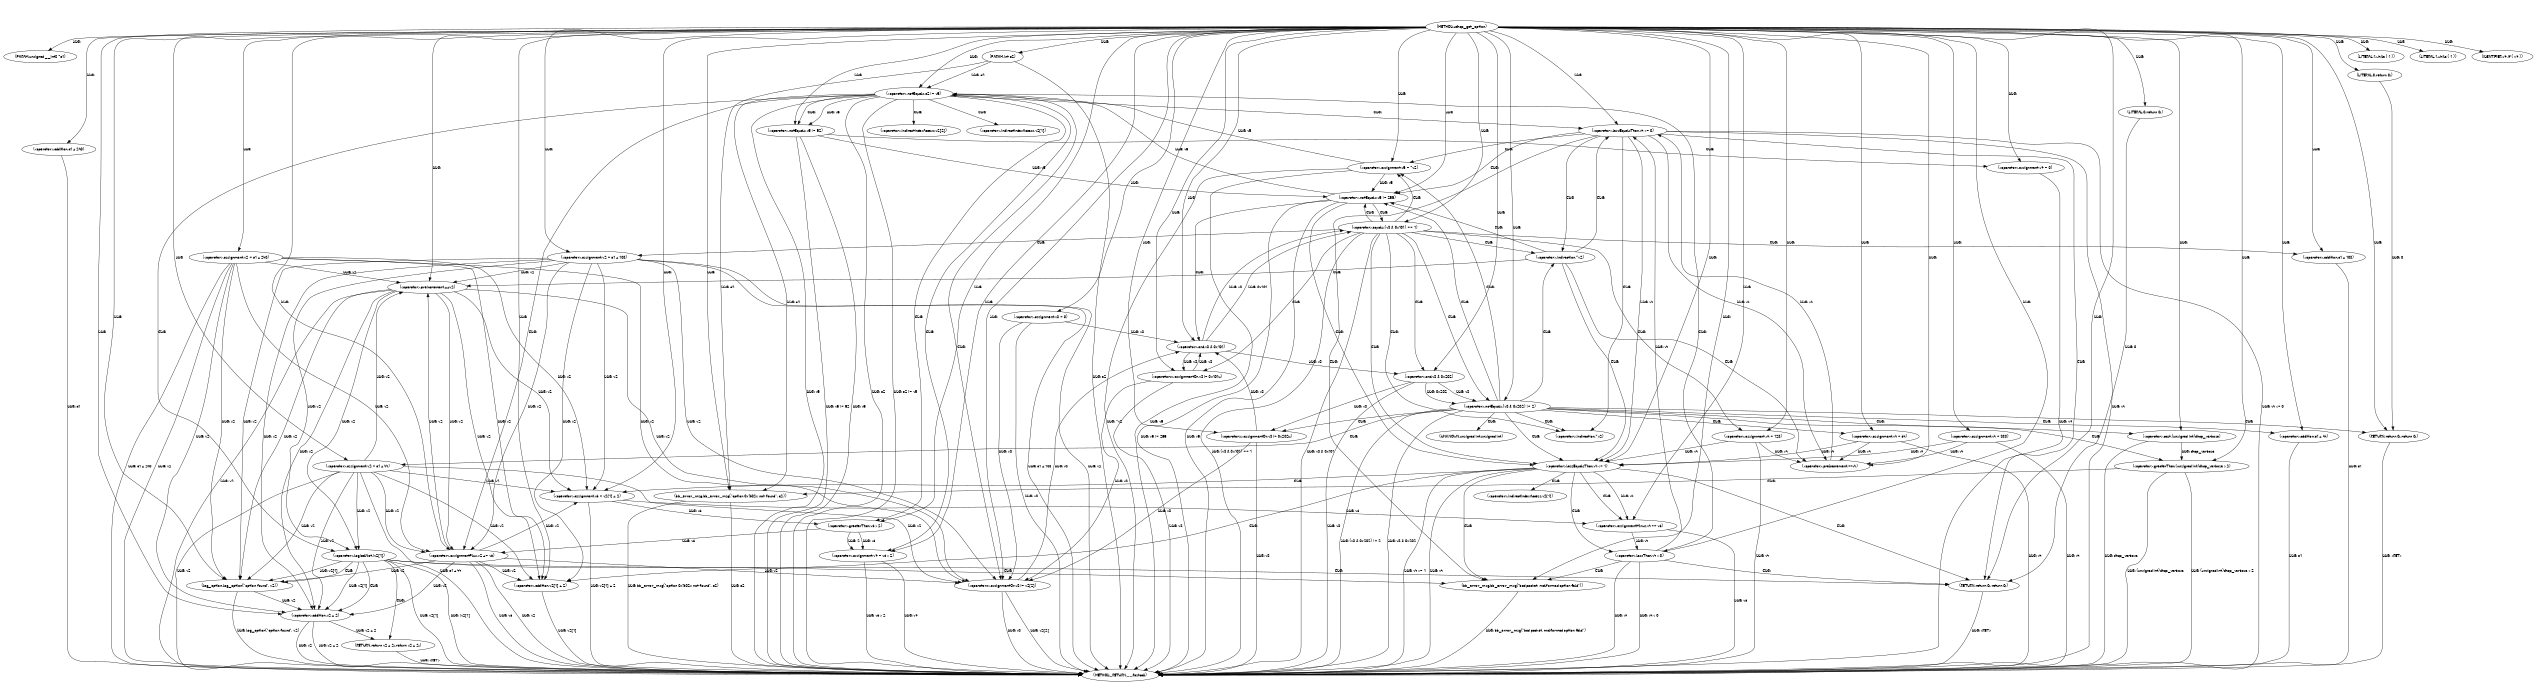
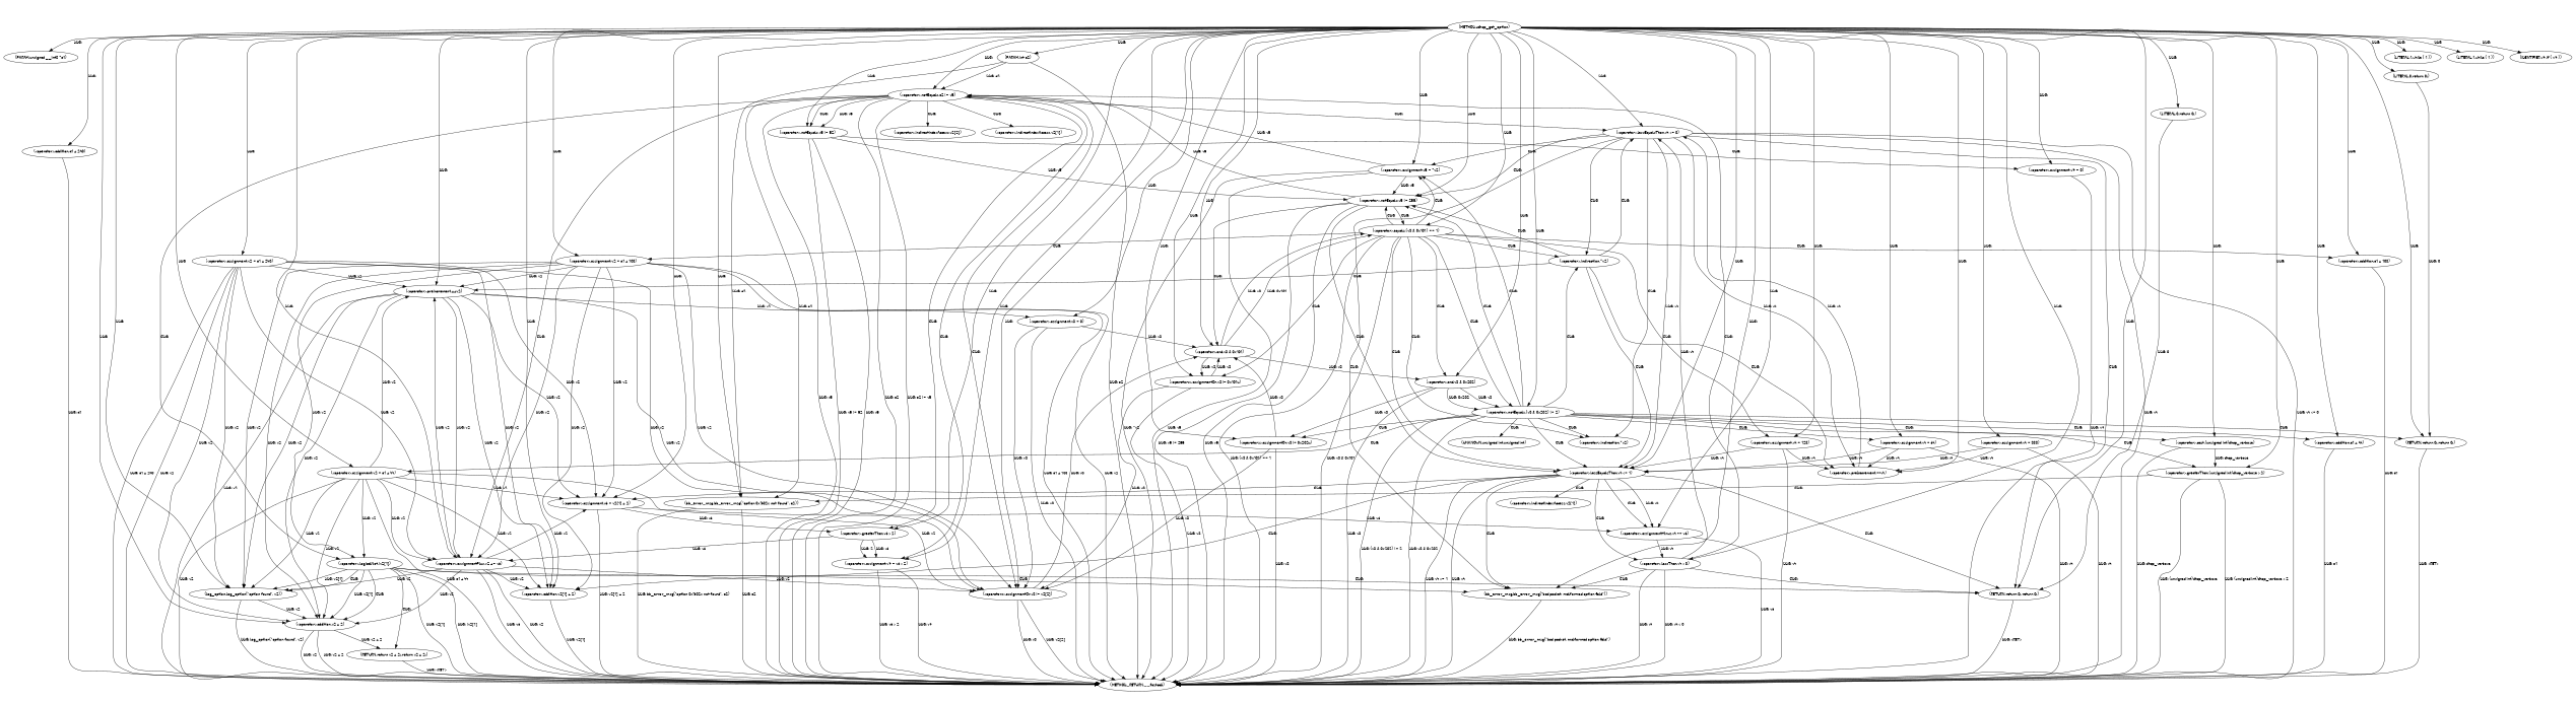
  digraph {
    fontname="Patrick Hand"
    node [fontname="Patrick Hand"]
    edge [fontname="Patrick Hand"]
    n1 [label="(METHOD,udhcp_get_option)"]
    n2 [label="(PARAM,unsigned __int8 *a1)"]
    n3 [label="(PARAM,int a2)"]
    n4 [label="(<operator>.assignment,v2 = a1 + 240)"]
    n5 [label="(<operator>.addition,a1 + 240)"]
    n6 [label="(<operator>.assignment,v3 = 0)"]
    n7 [label="(<operator>.assignment,v4 = 388)"]
    n8 [label="(LITERAL,1,while ( 1 ))"]
    n9 [label="(LITERAL,1,while ( 1 ))"]
    n10 [label="(<operator>.assignment,v5 = *v2)"]
    n11 [label="(<operator>.preDecrement,--v4)"]
    n12 [label="(<operator>.preIncrement,++v2)"]
    n13 [label="(<operator>.lessEqualsThan,v4 <= 0)"]
    n14 [label="(<operator>.notEquals,v5 != 255)"]
    n15 [label="(<operator>.equals,(v3 & 0x101) == 1)"]
    n16 [label="(<operator>.and,v3 & 0x101)"]
    n17 [label="(<operators>.assignmentOr,v3 |= 0x101u)"]
    n18 [label="(<operator>.assignment,v2 = a1 + 108)"]
    n19 [label="(<operator>.addition,a1 + 108)"]
    n20 [label="(<operator>.assignment,v4 = 128)"]
    n21 [label="(<operator>.notEquals,(v3 & 0x202) != 2)"]
    n22 [label="(<operator>.and,v3 & 0x202)"]
    n23 [label="(<operator>.greaterThan,(unsigned int)dhcp_verbose > 2)"]
    n24 [label="(<operator>.cast,(unsigned int)dhcp_verbose)"]
    n25 [label="(bb_error_msg,bb_error_msg(\"option 0x%02x not found\", a2))"]
    n26 [label="(RETURN,return 0;,return 0;)"]
    n27 [label="(LITERAL,0,return 0;)"]
    n28 [label="(<operators>.assignmentOr,v3 |= 0x202u)"]
    n29 [label="(<operator>.assignment,v2 = a1 + 44)"]
    n30 [label="(<operator>.addition,a1 + 44)"]
    n31 [label="(<operator>.assignment,v4 = 64)"]
    n32 [label="(<operator>.lessEqualsThan,v4 <= 1)"]
    n33 [label="(<operator>.assignment,v6 = v2[1] + 2)"]
    n34 [label="(<operator>.addition,v2[1] + 2)"]
    n35 [label="(<operator>.assignmentMinus,v4 -= v6)"]
    n36 [label="(<operator>.lessThan,v4 < 0)"]
    n37 [label="(<operator>.notEquals,a2 != v5)"]
    n38 [label="(<operator>.assignment,v7 = v6 > 2)"]
    n39 [label="(<operator>.greaterThan,v6 > 2)"]
    n40 [label="(<operator>.notEquals,v5 != 52)"]
    n41 [label="(<operator>.assignment,v7 = 0)"]
    n42 [label="(IDENTIFIER,v7,if ( v7 ))"]
    n43 [label="(<operators>.assignmentOr,v3 |= v2[2])"]
    n44 [label="(<operator>.assignmentPlus,v2 += v6)"]
    n45 [label="(bb_error_msg,bb_error_msg(\"bad packet, malformed option field\"))"]
    n46 [label="(RETURN,return 0;,return 0;)"]
    n47 [label="(LITERAL,0,return 0;)"]
    n48 [label="(log_option,log_option(\"option found\", v2))"]
    n49 [label="(<operator>.addition,v2 + 2)"]
    n50 [label="(METHOD_RETURN,__fastcall)"]
    n51 [label="(<operator>.logicalNot,!v2[1])"]
    n52 [label="(<operator>.indirection,*v2)"]
    n53 [label="(<operator>.indirection,*v2)"]
    n54 [label="(UNKNOWN,unsigned int,unsigned int)"]
    n55 [label="(<operator>.indirectIndexAccess,v2[1])"]
    n56 [label="(<operator>.indirectIndexAccess,v2[2])"]
    n57 [label="(<operator>.indirectIndexAccess,v2[1])"]
    n58 [label="(RETURN,return v2 + 2;,return v2 + 2;)"]
    n1 -> n2 [label="DDG: "]
    n1 -> n3 [label="DDG: "]
    n1 -> n4 [label="DDG: "]
    n1 -> n5 [label="DDG: "]
    n1 -> n6 [label="DDG: "]
    n1 -> n7 [label="DDG: "]
    n1 -> n8 [label="DDG: "]
    n1 -> n9 [label="DDG: "]
    n1 -> n10 [label="DDG: "]
    n1 -> n11 [label="DDG: "]
    n1 -> n12 [label="DDG: "]
    n1 -> n13 [label="DDG: "]
    n1 -> n14 [label="DDG: "]
    n1 -> n15 [label="DDG: "]
    n1 -> n16 [label="DDG: "]
    n1 -> n17 [label="DDG: "]
    n1 -> n18 [label="DDG: "]
    n1 -> n19 [label="DDG: "]
    n1 -> n20 [label="DDG: "]
    n1 -> n21 [label="DDG: "]
    n1 -> n22 [label="DDG: "]
    n1 -> n23 [label="DDG: "]
    n1 -> n24 [label="DDG: "]
    n1 -> n25 [label="DDG: "]
    n1 -> n26 [label="DDG: "]
    n1 -> n27 [label="DDG: "]
    n1 -> n28 [label="DDG: "]
    n1 -> n29 [label="DDG: "]
    n1 -> n30 [label="DDG: "]
    n1 -> n31 [label="DDG: "]
    n1 -> n32 [label="DDG: "]
    n1 -> n33 [label="DDG: "]
    n1 -> n34 [label="DDG: "]
    n1 -> n35 [label="DDG: "]
    n1 -> n36 [label="DDG: "]
    n1 -> n37 [label="DDG: "]
    n1 -> n38 [label="DDG: "]
    n1 -> n39 [label="DDG: "]
    n1 -> n40 [label="DDG: "]
    n1 -> n41 [label="DDG: "]
    n1 -> n42 [label="DDG: "]
    n1 -> n43 [label="DDG: "]
    n1 -> n44 [label="DDG: "]
    n1 -> n45 [label="DDG: "]
    n1 -> n46 [label="DDG: "]
    n1 -> n47 [label="DDG: "]
    n1 -> n48 [label="DDG: "]
    n1 -> n49 [label="DDG: "]
    n3 -> n25 [label="DDG: a2"]
    n3 -> n37 [label="DDG: a2"]
    n3 -> n50 [label="DDG: a2"]
    n4 -> n12 [label="DDG: v2"]
    n4 -> n33 [label="DDG: v2"]
    n4 -> n34 [label="DDG: v2"]
    n4 -> n43 [label="DDG: v2"]
    n4 -> n44 [label="DDG: v2"]
    n4 -> n48 [label="DDG: v2"]
    n4 -> n49 [label="DDG: v2"]
    n4 -> n50 [label="DDG: v2"]
    n4 -> n50 [label="DDG: a1 + 240"]
    n5 -> n50 [label="DDG: a1"]
    n6 -> n16 [label="DDG: v3"]
    n6 -> n43 [label="DDG: v3"]
    n6 -> n50 [label="DDG: v3"]
    n7 -> n11 [label="DDG: v4"]
    n7 -> n32 [label="DDG: v4"]
    n7 -> n50 [label="DDG: v4"]
    n10 -> n14 [label="DDG: v5"]
    n10 -> n37 [label="DDG: v5"]
    n10 -> n50 [label="DDG: *v2"]
    n10 -> n50 [label="DDG: v5"]
    n11 -> n13 [label="DDG: v4"]
    n12 -> n33 [label="DDG: v2"]
    n12 -> n34 [label="DDG: v2"]
    n12 -> n43 [label="DDG: v2"]
    n12 -> n44 [label="DDG: v2"]
    n12 -> n48 [label="DDG: v2"]
    n12 -> n49 [label="DDG: v2"]
    n12 -> n50 [label="DDG: v2"]
-   n12 -> n51 [label="DDG: v2"]
+   n12 -> n6 [label="DDG: v2"]
    n13 -> n10 [label="CDG: "]
    n13 -> n11 [label="DDG: v4"]
    n13 -> n14 [label="CDG: "]
    n13 -> n32 [label="DDG: v4"]
    n13 -> n45 [label="CDG: "]
    n13 -> n46 [label="CDG: "]
    n13 -> n50 [label="DDG: v4"]
    n13 -> n50 [label="DDG: v4 <= 0"]
    n13 -> n52 [label="CDG: "]
    n13 -> n53 [label="CDG: "]
    n14 -> n15 [label="CDG: "]
    n14 -> n16 [label="CDG: "]
    n14 -> n32 [label="CDG: "]
    n14 -> n37 [label="DDG: v5"]
    n14 -> n50 [label="DDG: v5 != 255"]
    n14 -> n50 [label="DDG: v5"]
    n15 -> n10 [label="CDG: "]
    n15 -> n14 [label="CDG: "]
    n15 -> n17 [label="CDG: "]
    n15 -> n18 [label="CDG: "]
    n15 -> n19 [label="CDG: "]
    n15 -> n20 [label="CDG: "]
    n15 -> n21 [label="CDG: "]
    n15 -> n22 [label="CDG: "]
    n15 -> n32 [label="CDG: "]
    n15 -> n50 [label="DDG: (v3 & 0x101) == 1"]
    n15 -> n50 [label="DDG: v3 & 0x101"]
    n15 -> n52 [label="CDG: "]
    n15 -> n53 [label="CDG: "]
    n16 -> n15 [label="DDG: v3"]
    n16 -> n15 [label="DDG: 0x101"]
    n16 -> n17 [label="DDG: v3"]
    n16 -> n22 [label="DDG: v3"]
    n17 -> n16 [label="DDG: v3"]
    n17 -> n43 [label="DDG: v3"]
    n17 -> n50 [label="DDG: v3"]
    n18 -> n12 [label="DDG: v2"]
    n18 -> n33 [label="DDG: v2"]
    n18 -> n34 [label="DDG: v2"]
    n18 -> n43 [label="DDG: v2"]
    n18 -> n44 [label="DDG: v2"]
    n18 -> n48 [label="DDG: v2"]
    n18 -> n49 [label="DDG: v2"]
    n18 -> n50 [label="DDG: a1 + 108"]
    n18 -> n50 [label="DDG: v2"]
    n18 -> n51 [label="DDG: v2"]
    n19 -> n50 [label="DDG: a1"]
    n20 -> n11 [label="DDG: v4"]
    n20 -> n32 [label="DDG: v4"]
    n20 -> n50 [label="DDG: v4"]
    n21 -> n10 [label="CDG: "]
    n21 -> n14 [label="CDG: "]
    n21 -> n23 [label="CDG: "]
    n21 -> n24 [label="CDG: "]
    n21 -> n26 [label="CDG: "]
    n21 -> n28 [label="CDG: "]
    n21 -> n29 [label="CDG: "]
    n21 -> n30 [label="CDG: "]
    n21 -> n31 [label="CDG: "]
    n21 -> n32 [label="CDG: "]
    n21 -> n50 [label="DDG: (v3 & 0x202) != 2"]
    n21 -> n50 [label="DDG: v3 & 0x202"]
    n21 -> n52 [label="CDG: "]
    n21 -> n53 [label="CDG: "]
    n21 -> n54 [label="CDG: "]
    n22 -> n21 [label="DDG: v3"]
    n22 -> n21 [label="DDG: 0x202"]
    n22 -> n28 [label="DDG: v3"]
    n22 -> n50 [label="DDG: v3"]
    n23 -> n25 [label="CDG: "]
    n23 -> n50 [label="DDG: (unsigned int)dhcp_verbose > 2"]
    n23 -> n50 [label="DDG: (unsigned int)dhcp_verbose"]
    n24 -> n23 [label="DDG: dhcp_verbose"]
    n24 -> n50 [label="DDG: dhcp_verbose"]
    n25 -> n50 [label="DDG: bb_error_msg(\"option 0x%02x not found\", a2)"]
    n25 -> n50 [label="DDG: a2"]
    n26 -> n50 [label="DDG: <RET>"]
    n27 -> n26 [label="DDG: 0"]
    n28 -> n16 [label="DDG: v3"]
    n28 -> n43 [label="DDG: v3"]
    n28 -> n50 [label="DDG: v3"]
    n29 -> n12 [label="DDG: v2"]
    n29 -> n33 [label="DDG: v2"]
    n29 -> n34 [label="DDG: v2"]
    n29 -> n43 [label="DDG: v2"]
    n29 -> n44 [label="DDG: v2"]
    n29 -> n48 [label="DDG: v2"]
    n29 -> n49 [label="DDG: v2"]
    n29 -> n50 [label="DDG: a1 + 44"]
    n29 -> n50 [label="DDG: v2"]
    n29 -> n51 [label="DDG: v2"]
    n30 -> n50 [label="DDG: a1"]
    n31 -> n11 [label="DDG: v4"]
    n31 -> n32 [label="DDG: v4"]
    n31 -> n50 [label="DDG: v4"]
    n32 -> n33 [label="CDG: "]
    n32 -> n34 [label="CDG: "]
    n32 -> n35 [label="DDG: v4"]
    n32 -> n35 [label="CDG: "]
    n32 -> n36 [label="CDG: "]
    n32 -> n45 [label="CDG: "]
    n32 -> n46 [label="CDG: "]
    n32 -> n50 [label="DDG: v4 <= 1"]
    n32 -> n50 [label="DDG: v4"]
    n32 -> n55 [label="CDG: "]
    n33 -> n35 [label="DDG: v6"]
    n33 -> n39 [label="DDG: v6"]
    n33 -> n50 [label="DDG: v2[1] + 2"]
    n34 -> n50 [label="DDG: v2[1]"]
    n35 -> n36 [label="DDG: v4"]
    n35 -> n50 [label="DDG: v6"]
    n36 -> n13 [label="DDG: v4"]
    n36 -> n37 [label="CDG: "]
    n36 -> n45 [label="CDG: "]
    n36 -> n46 [label="CDG: "]
    n36 -> n50 [label="DDG: v4"]
    n36 -> n50 [label="DDG: v4 < 0"]
    n37 -> n13 [label="CDG: "]
    n37 -> n25 [label="DDG: a2"]
    n37 -> n38 [label="CDG: "]
    n37 -> n39 [label="CDG: "]
    n37 -> n40 [label="DDG: v5"]
    n37 -> n40 [label="CDG: "]
    n37 -> n43 [label="CDG: "]
    n37 -> n44 [label="CDG: "]
    n37 -> n50 [label="DDG: v5"]
    n37 -> n50 [label="DDG: a2"]
    n37 -> n50 [label="DDG: a2 != v5"]
    n37 -> n51 [label="CDG: "]
    n37 -> n56 [label="CDG: "]
    n37 -> n57 [label="CDG: "]
    n38 -> n50 [label="DDG: v6 > 2"]
    n38 -> n50 [label="DDG: v7"]
    n39 -> n38 [label="DDG: v6"]
    n39 -> n38 [label="DDG: 2"]
    n39 -> n44 [label="DDG: v6"]
    n40 -> n14 [label="DDG: v5"]
    n40 -> n41 [label="CDG: "]
    n40 -> n50 [label="DDG: v5 != 52"]
    n40 -> n50 [label="DDG: v5"]
    n41 -> n50 [label="DDG: v7"]
    n43 -> n16 [label="DDG: v3"]
    n43 -> n50 [label="DDG: v3"]
    n43 -> n50 [label="DDG: v2[2]"]
    n44 -> n12 [label="DDG: v2"]
    n44 -> n33 [label="DDG: v2"]
    n44 -> n34 [label="DDG: v2"]
    n44 -> n43 [label="DDG: v2"]
    n44 -> n48 [label="DDG: v2"]
    n44 -> n49 [label="DDG: v2"]
    n44 -> n50 [label="DDG: v2"]
    n44 -> n50 [label="DDG: v6"]
    n45 -> n50 [label="DDG: bb_error_msg(\"bad packet, malformed option field\")"]
    n46 -> n50 [label="DDG: <RET>"]
    n47 -> n46 [label="DDG: 0"]
    n48 -> n49 [label="DDG: v2"]
    n48 -> n50 [label="DDG: log_option(\"option found\", v2)"]
    n49 -> n50 [label="DDG: v2 + 2"]
    n49 -> n50 [label="DDG: v2"]
    n49 -> n58 [label="DDG: v2 + 2"]
    n51 -> n45 [label="CDG: "]
    n51 -> n46 [label="CDG: "]
    n51 -> n48 [label="DDG: v2[1]"]
    n51 -> n48 [label="CDG: "]
    n51 -> n49 [label="DDG: v2[1]"]
    n51 -> n49 [label="CDG: "]
    n51 -> n50 [label="DDG: v2[1]"]
    n51 -> n50 [label="DDG: !v2[1]"]
    n51 -> n58 [label="CDG: "]
    n53 -> n11 [label="CDG: "]
    n53 -> n12 [label="CDG: "]
    n53 -> n13 [label="CDG: "]
    n53 -> n14 [label="CDG: "]
    n53 -> n32 [label="CDG: "]
    n58 -> n50 [label="DDG: <RET>"]
  }
